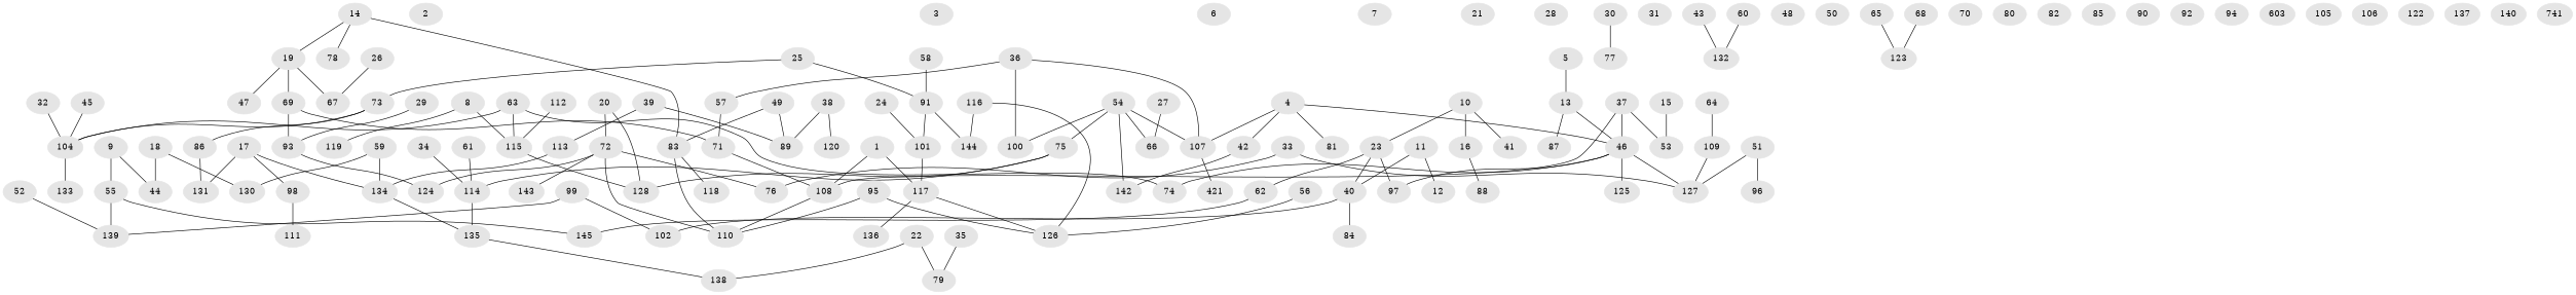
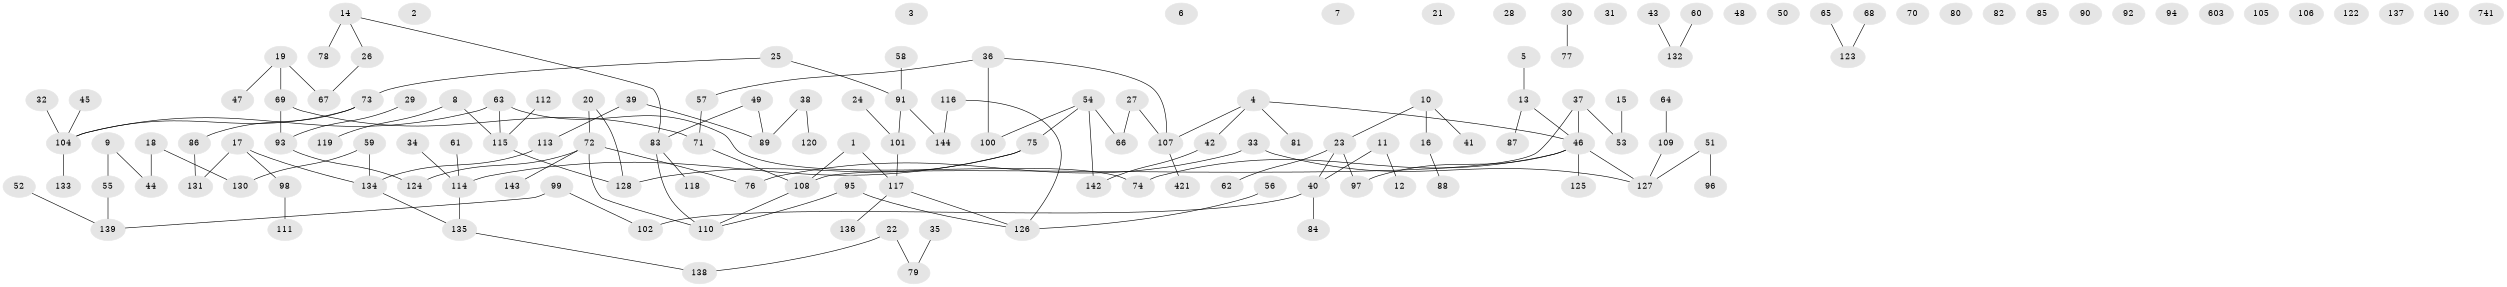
  graph {
    node [color=gray90 style=filled]
    1
    108
    117
    110
    126
    136
    2
    3
    4
    42
    46
    81
    107
    142
    97
    127
    74
    125
    n19 [label=421]
    5
    13
    87
    6
    7
    8
    115
    119
    128
    9
    44
    55
    139
-   145
    10
    16
    23
    41
    88
    40
    62
    11
    12
    84
    102
    14
    19
    78
    83
    47
    67
    69
    118
    15
    53
    17
    98
    131
    134
    111
    135
    18
    130
    93
    71
    20
    72
    76
    124
    143
    21
    22
    79
    138
    24
    101
    25
    73
    91
    104
    86
    144
    26
    27
    66
    28
    29
    30
    77
    31
    32
    133
    33
    34
    114
    35
    36
    57
    100
    37
    38
    89
    120
    39
    113
    43
    132
    45
    48
    49
    50
    51
    96
    52
    54
    75
    56
    58
    59
    60
    61
    63
    64
    109
    65
    123
    68
    70
    80
    82
    85
    90
    92
    94
    95
    99
    n136 [label=603]
    105
    106
    112
    116
    122
    137
    140
    n144 [label=741]
    1 -- 108
    1 -- 117
    108 -- 110
    117 -- 126
    117 -- 136
    4 -- 42
    4 -- 46
    4 -- 81
    4 -- 107
    42 -- 142
    46 -- 97
    46 -- 127
    46 -- 74
    46 -- 125
    107 -- n19
    5 -- 13
    13 -- 46
    13 -- 87
    8 -- 115
    8 -- 119
    115 -- 128
    9 -- 44
    9 -- 55
    55 -- 139
-   55 -- 145
    10 -- 16
    10 -- 23
    10 -- 41
    16 -- 88
    23 -- 97
    23 -- 40
    23 -- 62
    40 -- 84
    40 -- 102
-   62 -- 145
    11 -- 40
    11 -- 12
-   14 -- 19
+   14 -- 26
    14 -- 78
    14 -- 83
    19 -- 47
    19 -- 67
    19 -- 69
    83 -- 110
    83 -- 118
    69 -- 93
    69 -- 71
    15 -- 53
    17 -- 98
    17 -- 131
    17 -- 134
    98 -- 111
    134 -- 135
    135 -- 138
    18 -- 44
    18 -- 130
    93 -- 124
    71 -- 108
    20 -- 128
    20 -- 72
    72 -- 110
    72 -- 76
    72 -- 124
    72 -- 143
    22 -- 79
    22 -- 138
    24 -- 101
    101 -- 117
    25 -- 73
    25 -- 91
    73 -- 104
    73 -- 86
    91 -- 101
    91 -- 144
    104 -- 133
    86 -- 131
    26 -- 67
-   54 -- 107
+   27 -- 107
    27 -- 66
    29 -- 93
    30 -- 77
    32 -- 104
    33 -- 127
    33 -- 76
    34 -- 114
    114 -- 135
    35 -- 79
    36 -- 107
    36 -- 57
    36 -- 100
    57 -- 71
    37 -- 108
    37 -- 46
    37 -- 53
    38 -- 89
    38 -- 120
    39 -- 89
    39 -- 113
    113 -- 134
    43 -- 132
    45 -- 104
    49 -- 83
    49 -- 89
    51 -- 127
    51 -- 96
    52 -- 139
    54 -- 142
    54 -- 66
    54 -- 100
    54 -- 75
    75 -- 128
    75 -- 114
    56 -- 126
    58 -- 91
    59 -- 134
    59 -- 130
    60 -- 132
    61 -- 114
    63 -- 74
    63 -- 115
    63 -- 104
    64 -- 109
    109 -- 127
    65 -- 123
    68 -- 123
    95 -- 110
    95 -- 126
    99 -- 139
    99 -- 102
    112 -- 115
    116 -- 126
    116 -- 144
  }
